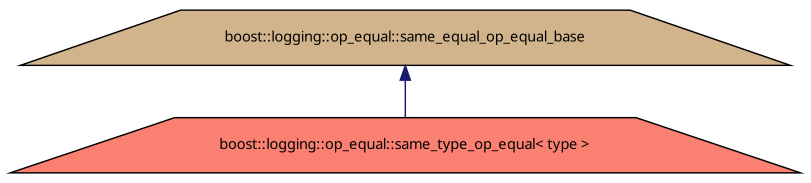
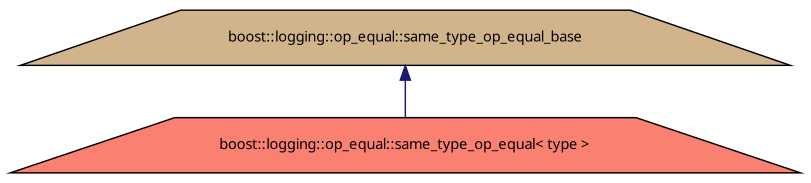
  digraph {
    node [color=black fontname="FreeSans.ttf" fontsize=10 shape=trapezium style=filled]
    n1 [fillcolor=salmon fontcolor=black height=0.2 label="boost::logging::op_equal::same_type_op_equal\< type \>" width=0.4]
-   n2 [fillcolor=tan height=0.2 label="boost::logging::op_equal::same_equal_op_equal_base" width=0.4]
+   n2 [fillcolor=tan height=0.2 label="boost::logging::op_equal::same_type_op_equal_base" width=0.4]
    n2 -> n1 [color=midnightblue dir=back fontname="FreeSans.ttf" fontsize=10 labelfontname="FreeSans.ttf" labelfontsize=10 style=solid]
  }
